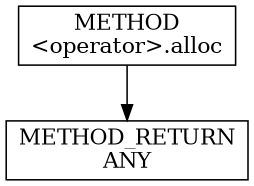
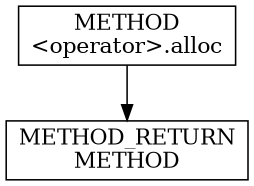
  digraph {
    node [shape=rect]
    n1 [label=<METHOD<BR/>&lt;operator&gt;.alloc>]
-   n2 [label=<METHOD_RETURN<BR/>ANY>]
+   n2 [label=<METHOD_RETURN<BR/>METHOD>]
    n1 -> n2
  }
